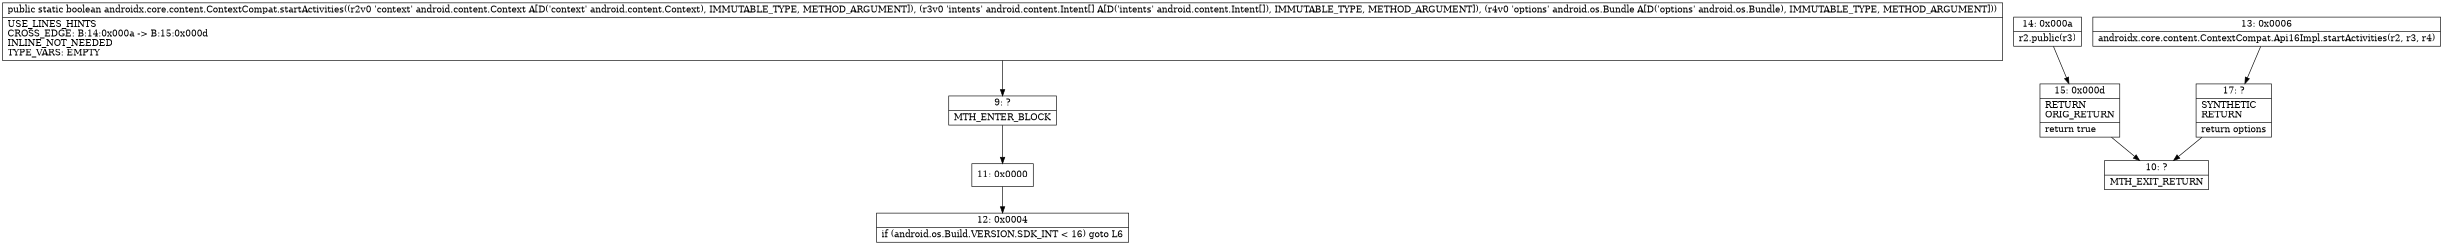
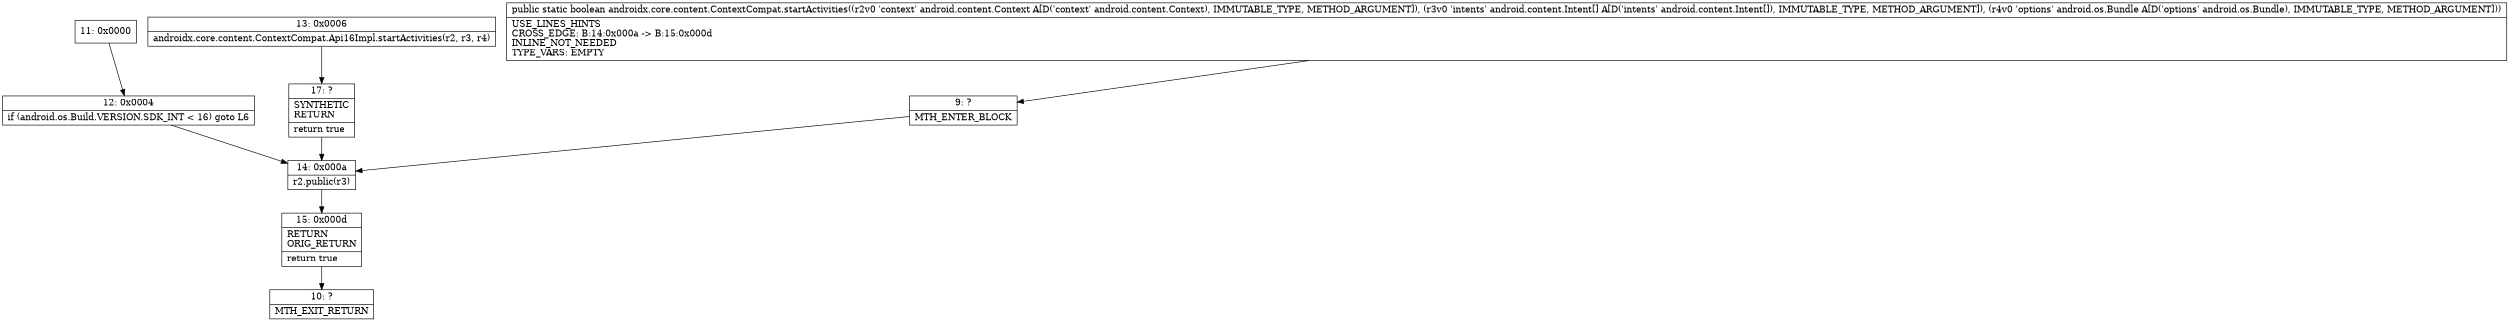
  digraph {
    node [shape=record]
    n1 [label="{9\:\ ?|MTH_ENTER_BLOCK\l}"]
    n2 [label="{11\:\ 0x0000}"]
    n3 [label="{12\:\ 0x0004|if (android.os.Build.VERSION.SDK_INT \< 16) goto L6\l}"]
    n4 [label="{14\:\ 0x000a|r2.public(r3)\l}"]
    n5 [label="{13\:\ 0x0006|androidx.core.content.ContextCompat.Api16Impl.startActivities(r2, r3, r4)\l}"]
-   n6 [label="{17\:\ ?|SYNTHETIC\lRETURN\l|return options\l}"]
+   n6 [label="{17\:\ ?|SYNTHETIC\lRETURN\l|return true\l}"]
    n7 [label="{15\:\ 0x000d|RETURN\lORIG_RETURN\l|return true\l}"]
    n8 [label="{10\:\ ?|MTH_EXIT_RETURN\l}"]
    n9 [label="{public static boolean androidx.core.content.ContextCompat.startActivities((r2v0 'context' android.content.Context A[D('context' android.content.Context), IMMUTABLE_TYPE, METHOD_ARGUMENT]), (r3v0 'intents' android.content.Intent[] A[D('intents' android.content.Intent[]), IMMUTABLE_TYPE, METHOD_ARGUMENT]), (r4v0 'options' android.os.Bundle A[D('options' android.os.Bundle), IMMUTABLE_TYPE, METHOD_ARGUMENT]))  | USE_LINES_HINTS\lCROSS_EDGE: B:14:0x000a \-\> B:15:0x000d\lINLINE_NOT_NEEDED\lTYPE_VARS: EMPTY\l}"]
-   n1 -> n2
+   n1 -> n4
    n2 -> n3
+   n3 -> n4
    n4 -> n7
    n5 -> n6
-   n6 -> n8
+   n6 -> n4
    n7 -> n8
    n9 -> n1
  }
